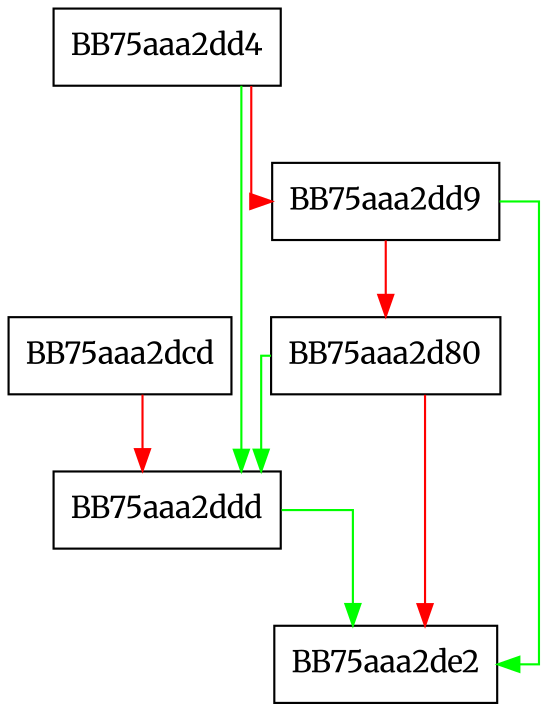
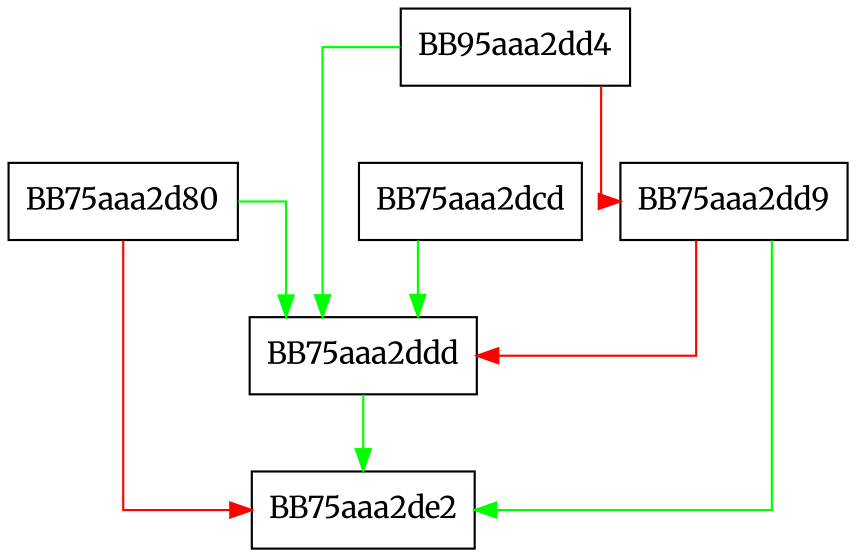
  digraph {
    fontname=Merriweather
    splines=ortho
    node [fontname=Merriweather shape=box]
    edge [color=green fontname=Merriweather]
    BB75aaa2d80
    BB75aaa2ddd
    BB75aaa2de2
    BB75aaa2dcd
-   BB75aaa2dd4
+   BB75aaa2dd4 [label=BB95aaa2dd4]
    BB75aaa2dd9
    BB75aaa2d80 -> BB75aaa2ddd
    BB75aaa2d80 -> BB75aaa2de2 [color=red]
    BB75aaa2ddd -> BB75aaa2de2
-   BB75aaa2dcd -> BB75aaa2ddd [color=red]
+   BB75aaa2dcd -> BB75aaa2ddd
    BB75aaa2dd4 -> BB75aaa2ddd
    BB75aaa2dd4 -> BB75aaa2dd9 [color=red]
-   BB75aaa2dd9 -> BB75aaa2d80 [color=red]
+   BB75aaa2dd9 -> BB75aaa2ddd [color=red]
    BB75aaa2dd9 -> BB75aaa2de2
  }
